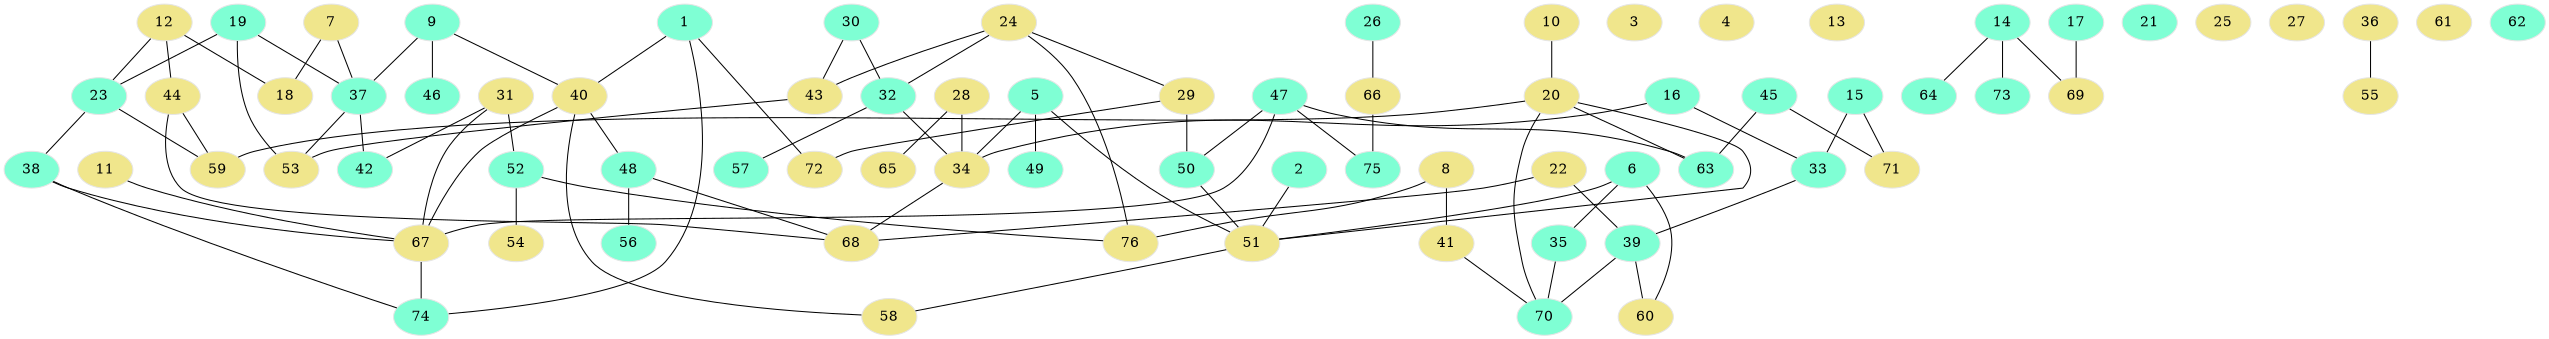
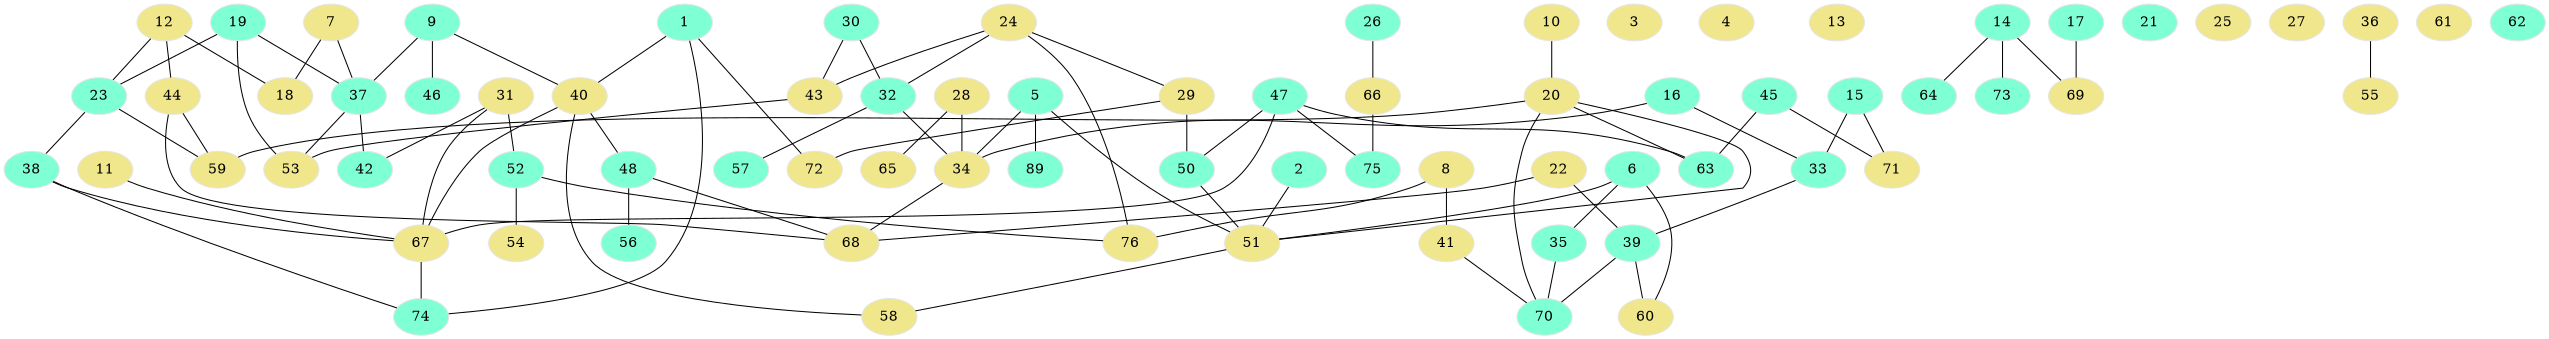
  graph {
    node [color=gray90 fillcolor=khaki style=filled]
    1 [fillcolor=aquamarine]
    40
    72
    74 [fillcolor=aquamarine]
    67
    48 [fillcolor=aquamarine]
    58
    2 [fillcolor=aquamarine]
    51
    3
    4
    5 [fillcolor=aquamarine]
    34
-   49 [fillcolor=aquamarine]
+   49 [fillcolor=aquamarine label=89]
    68
    6 [fillcolor=aquamarine]
    35 [fillcolor=aquamarine]
    60
    70 [fillcolor=aquamarine]
    7
    18
    37 [fillcolor=aquamarine]
    53
    42 [fillcolor=aquamarine]
    8
    41
    76
    9 [fillcolor=aquamarine]
    46 [fillcolor=aquamarine]
    10
    20
    59
    63 [fillcolor=aquamarine]
    11
    12
    23 [fillcolor=aquamarine]
    44
    38 [fillcolor=aquamarine]
    52 [fillcolor=aquamarine]
    54
    13
    14 [fillcolor=aquamarine]
    64 [fillcolor=aquamarine]
    69
    73 [fillcolor=aquamarine]
    15 [fillcolor=aquamarine]
    33 [fillcolor=aquamarine]
    71
    39 [fillcolor=aquamarine]
    16 [fillcolor=aquamarine]
    17 [fillcolor=aquamarine]
    19 [fillcolor=aquamarine]
    21 [fillcolor=aquamarine]
    22
    24
    29
    32 [fillcolor=aquamarine]
    43
    50 [fillcolor=aquamarine]
    57 [fillcolor=aquamarine]
    25
    26 [fillcolor=aquamarine]
    66
    75 [fillcolor=aquamarine]
    27
    28
    65
    30 [fillcolor=aquamarine]
    31
    36
    55
    56 [fillcolor=aquamarine]
    45 [fillcolor=aquamarine]
    47 [fillcolor=aquamarine]
    61
    62 [fillcolor=aquamarine]
    1 -- 40
    1 -- 72
    1 -- 74
    40 -- 67
    40 -- 48
    40 -- 58
    67 -- 74
    48 -- 68
    48 -- 56
    2 -- 51
    51 -- 58
    5 -- 51
    5 -- 34
    5 -- 49
    34 -- 68
    6 -- 51
    6 -- 35
    6 -- 60
    35 -- 70
    7 -- 18
    7 -- 37
    37 -- 53
    37 -- 42
    8 -- 41
    8 -- 76
    41 -- 70
    9 -- 40
    9 -- 37
    9 -- 46
    10 -- 20
    20 -- 51
    20 -- 70
    20 -- 59
    20 -- 63
    11 -- 67
    12 -- 18
    12 -- 23
    12 -- 44
    23 -- 59
    23 -- 38
    44 -- 68
    44 -- 59
    38 -- 74
    38 -- 67
    52 -- 76
    52 -- 54
    14 -- 64
    14 -- 69
    14 -- 73
    15 -- 33
    15 -- 71
    33 -- 39
    39 -- 60
    39 -- 70
    16 -- 34
    16 -- 33
    17 -- 69
    19 -- 37
    19 -- 53
    19 -- 23
    22 -- 68
    22 -- 39
    24 -- 76
    24 -- 29
    24 -- 32
    24 -- 43
    29 -- 72
    29 -- 50
    32 -- 34
    32 -- 57
    43 -- 53
    50 -- 51
    26 -- 66
    66 -- 75
    28 -- 34
    28 -- 65
    30 -- 32
    30 -- 43
    31 -- 67
    31 -- 42
    31 -- 52
    36 -- 55
    45 -- 63
    45 -- 71
    47 -- 67
    47 -- 63
    47 -- 50
    47 -- 75
  }
